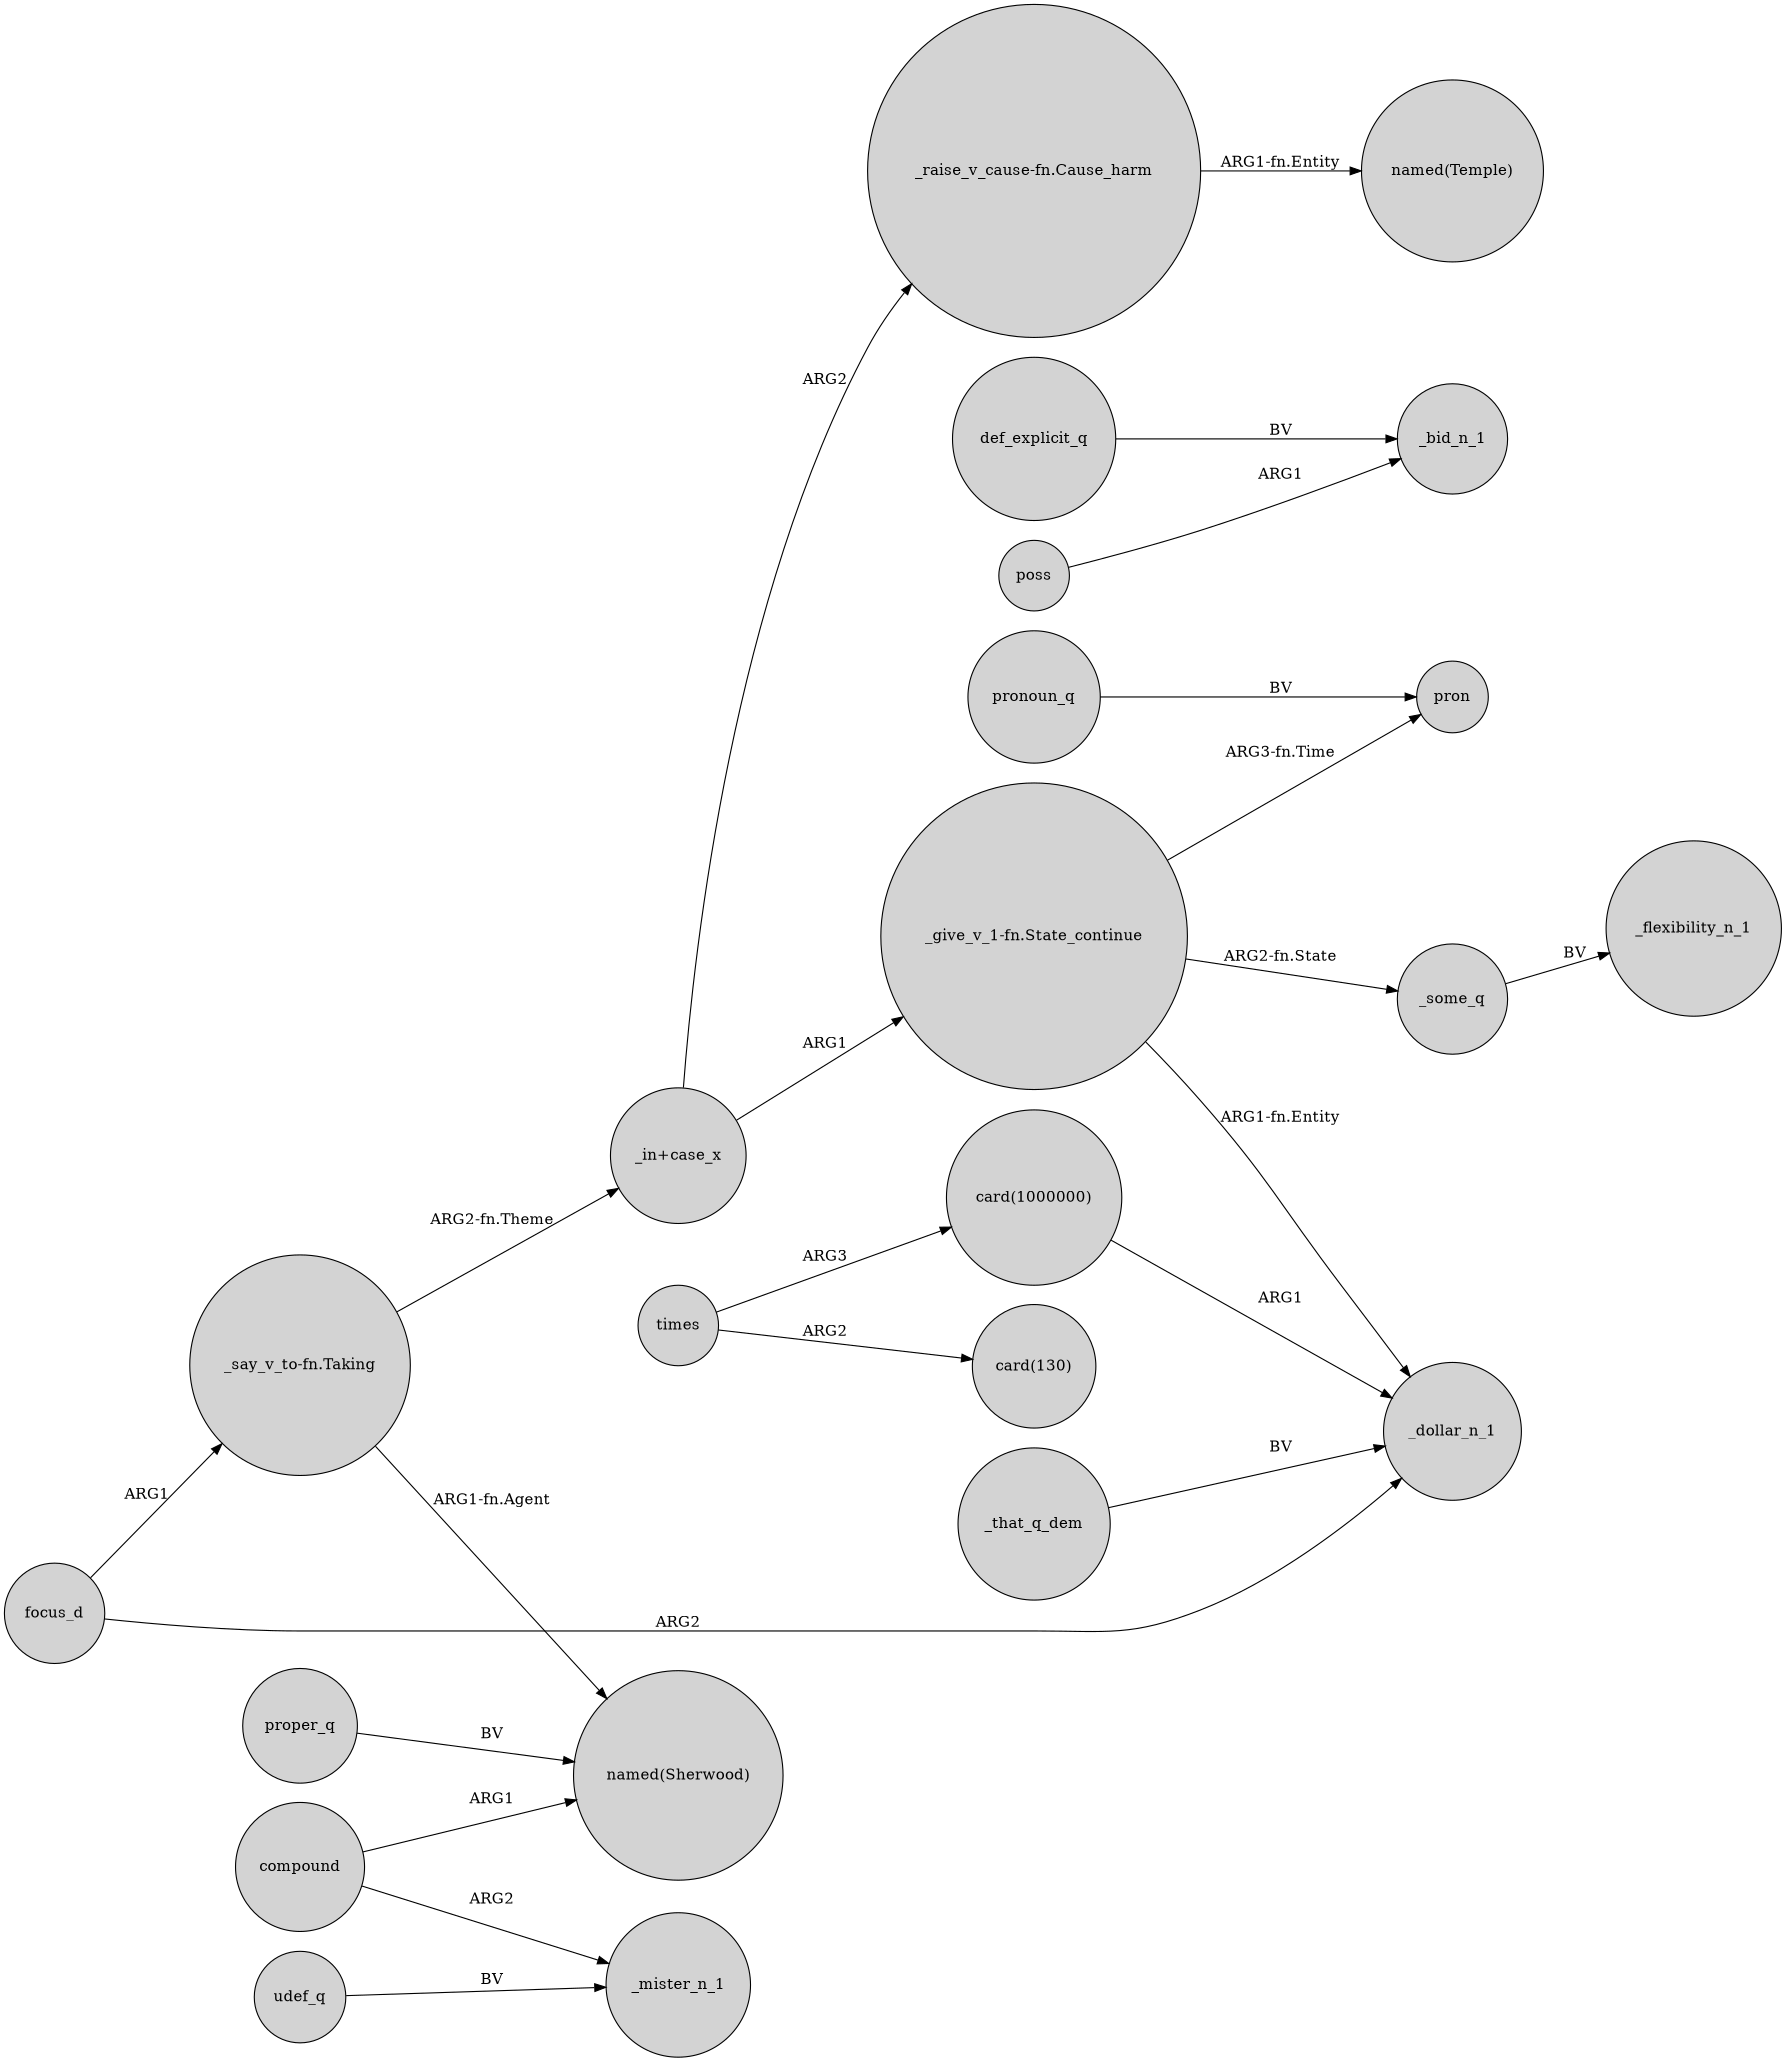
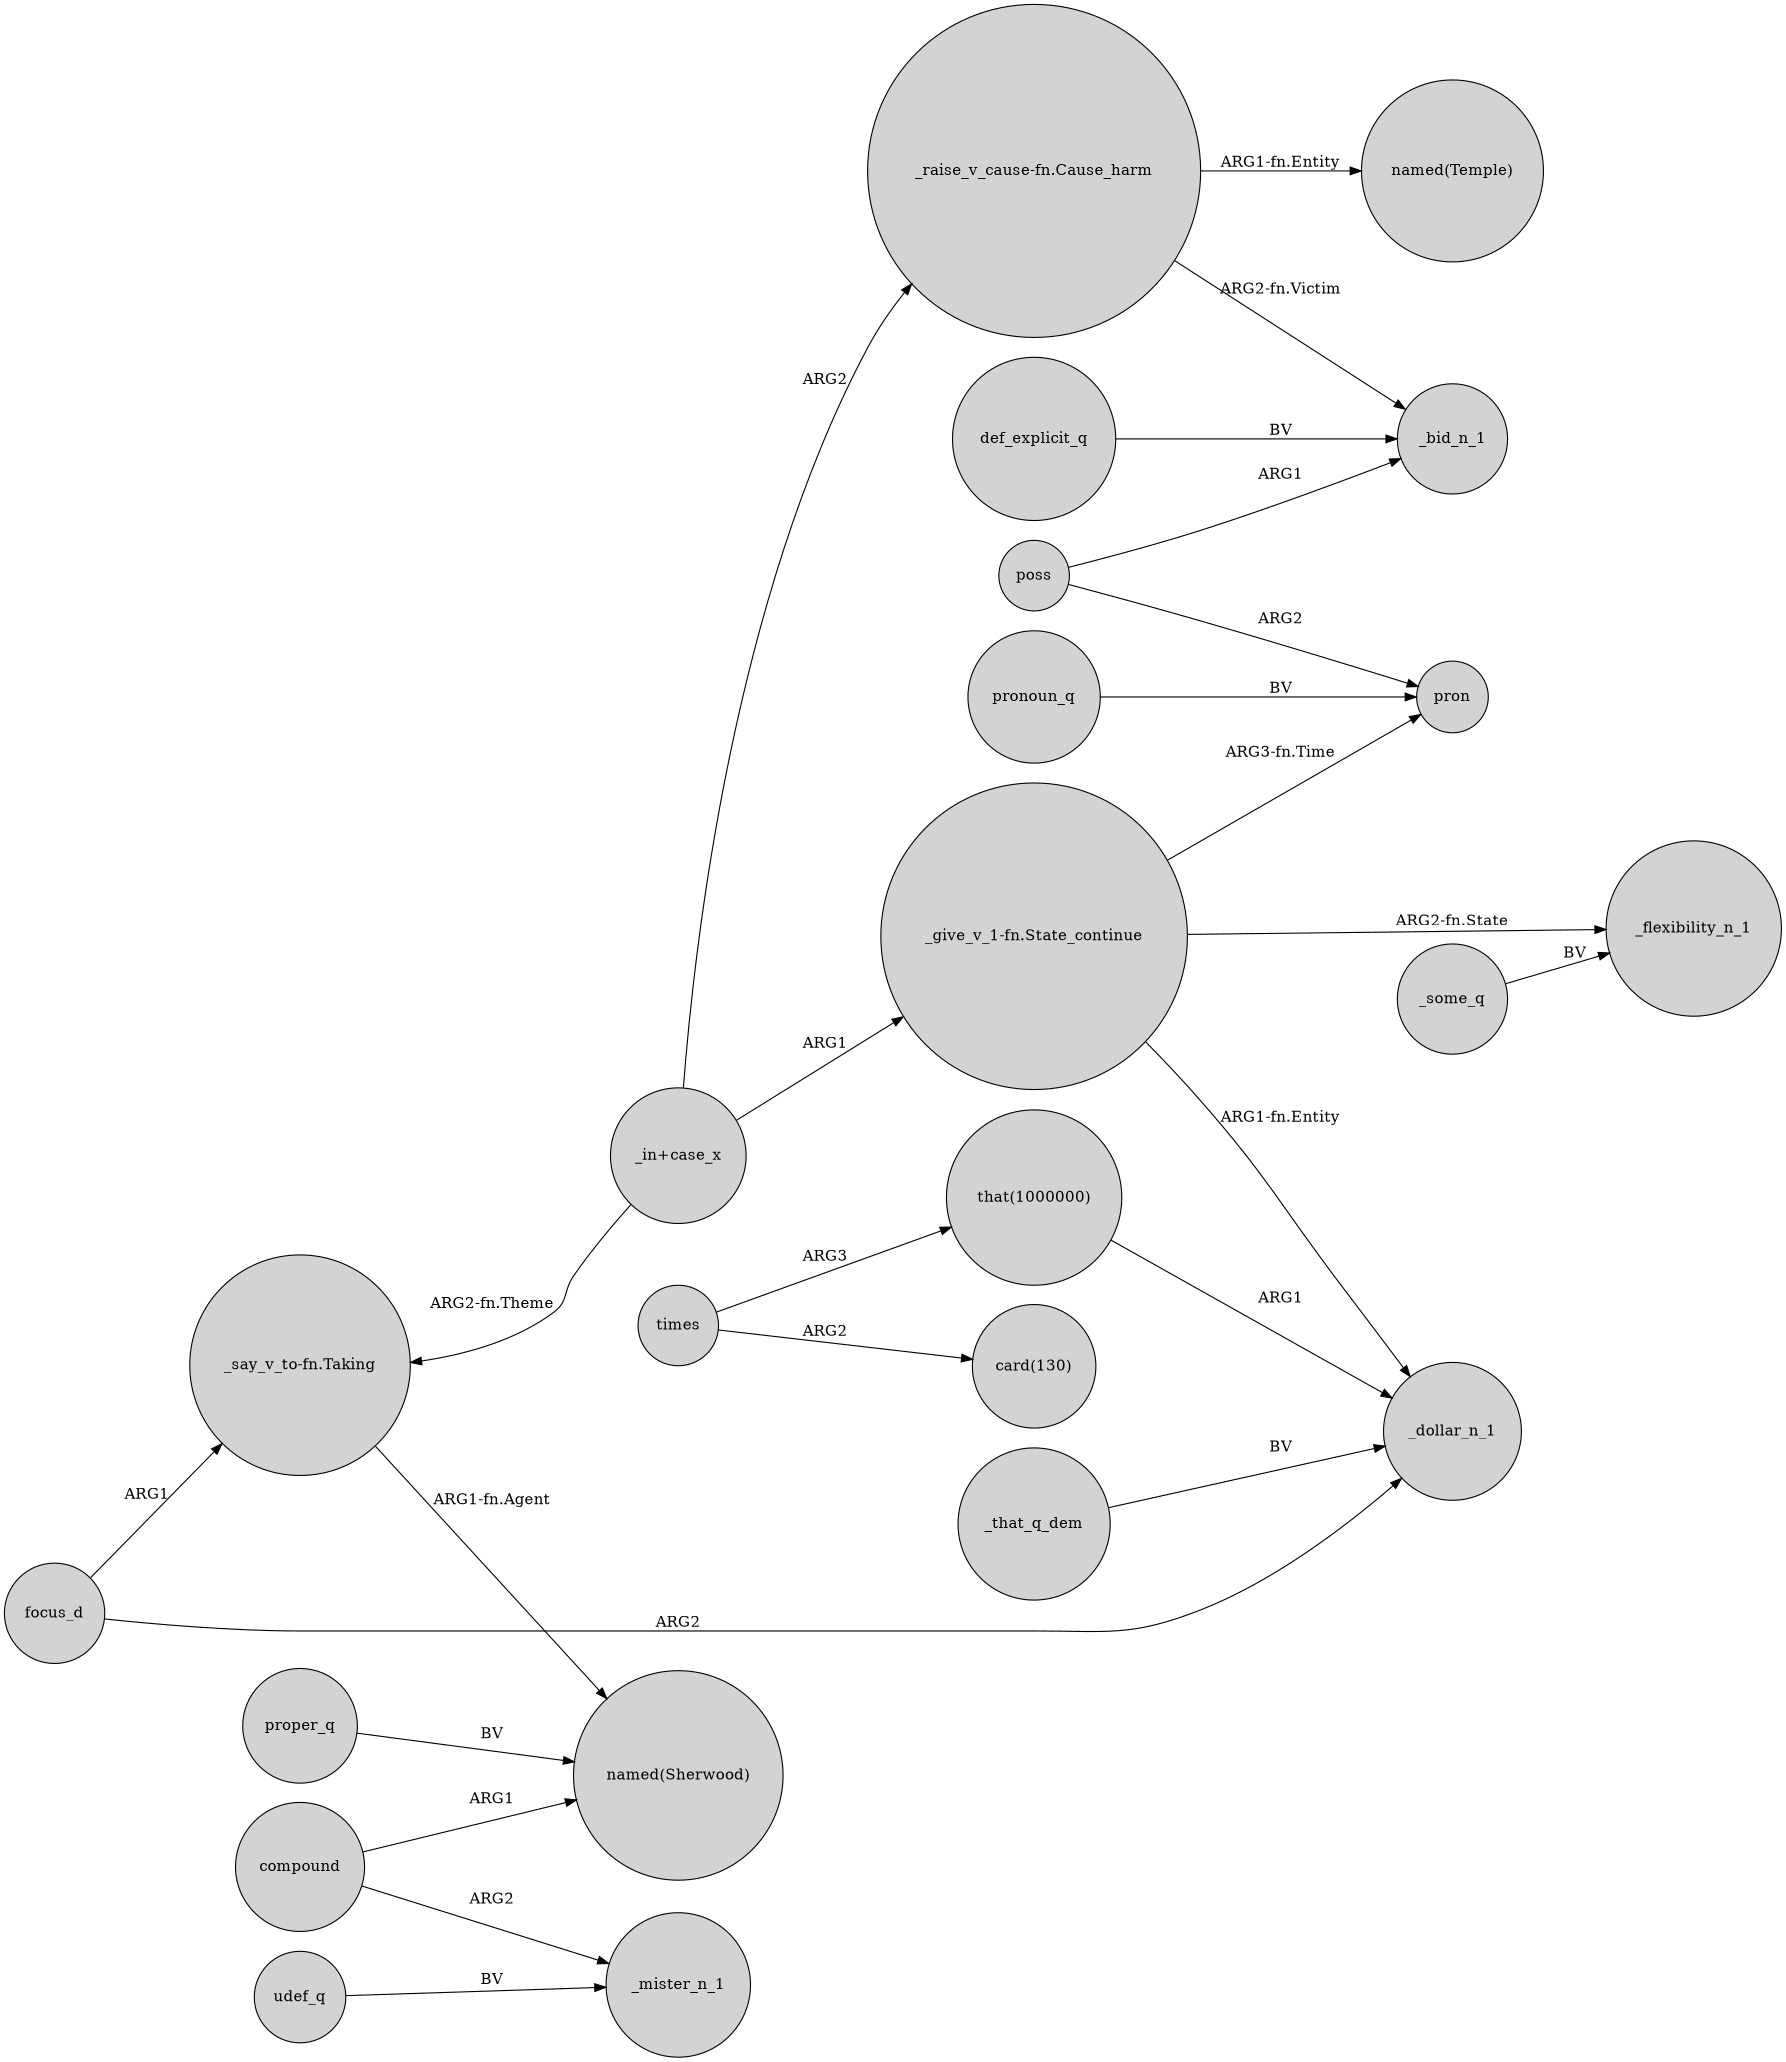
  digraph {
    rankdir=LR
    node [shape=circle style=filled]
    "_raise_v_cause-fn.Cause_harm"
    "named(Temple)"
    _bid_n_1
    proper_q
    "named(Sherwood)"
    def_explicit_q
    compound
    _mister_n_1
    _some_q
    _flexibility_n_1
    "_give_v_1-fn.State_continue"
    pron
    _dollar_n_1
    "_in+case_x"
    udef_q
    focus_d
    "_say_v_to-fn.Taking"
    poss
    _that_q_dem
-   "card(1000000)"
+   "card(1000000)" [label="that(1000000)"]
    pronoun_q
    times
    "card(130)"
    "_raise_v_cause-fn.Cause_harm" -> "named(Temple)" [label="ARG1-fn.Entity"]
+   "_raise_v_cause-fn.Cause_harm" -> _bid_n_1 [label="ARG2-fn.Victim"]
    proper_q -> "named(Sherwood)" [label=BV]
    def_explicit_q -> _bid_n_1 [label=BV]
    compound -> "named(Sherwood)" [label=ARG1]
    compound -> _mister_n_1 [label=ARG2]
    _some_q -> _flexibility_n_1 [label=BV]
-   "_give_v_1-fn.State_continue" -> _some_q [label="ARG2-fn.State"]
+   "_give_v_1-fn.State_continue" -> _flexibility_n_1 [label="ARG2-fn.State"]
    "_give_v_1-fn.State_continue" -> pron [label="ARG3-fn.Time"]
    "_give_v_1-fn.State_continue" -> _dollar_n_1 [label="ARG1-fn.Entity"]
    "_in+case_x" -> "_raise_v_cause-fn.Cause_harm" [label=ARG2]
    "_in+case_x" -> "_give_v_1-fn.State_continue" [label=ARG1]
    udef_q -> _mister_n_1 [label=BV]
    focus_d -> _dollar_n_1 [label=ARG2]
    focus_d -> "_say_v_to-fn.Taking" [label=ARG1]
    "_say_v_to-fn.Taking" -> "named(Sherwood)" [label="ARG1-fn.Agent"]
-   "_say_v_to-fn.Taking" -> "_in+case_x" [label="ARG2-fn.Theme"]
+   "_in+case_x" -> "_say_v_to-fn.Taking" [label="ARG2-fn.Theme"]
    poss -> _bid_n_1 [label=ARG1]
+   poss -> pron [label=ARG2]
    _that_q_dem -> _dollar_n_1 [label=BV]
    "card(1000000)" -> _dollar_n_1 [label=ARG1]
    pronoun_q -> pron [label=BV]
    times -> "card(1000000)" [label=ARG3]
    times -> "card(130)" [label=ARG2]
  }
